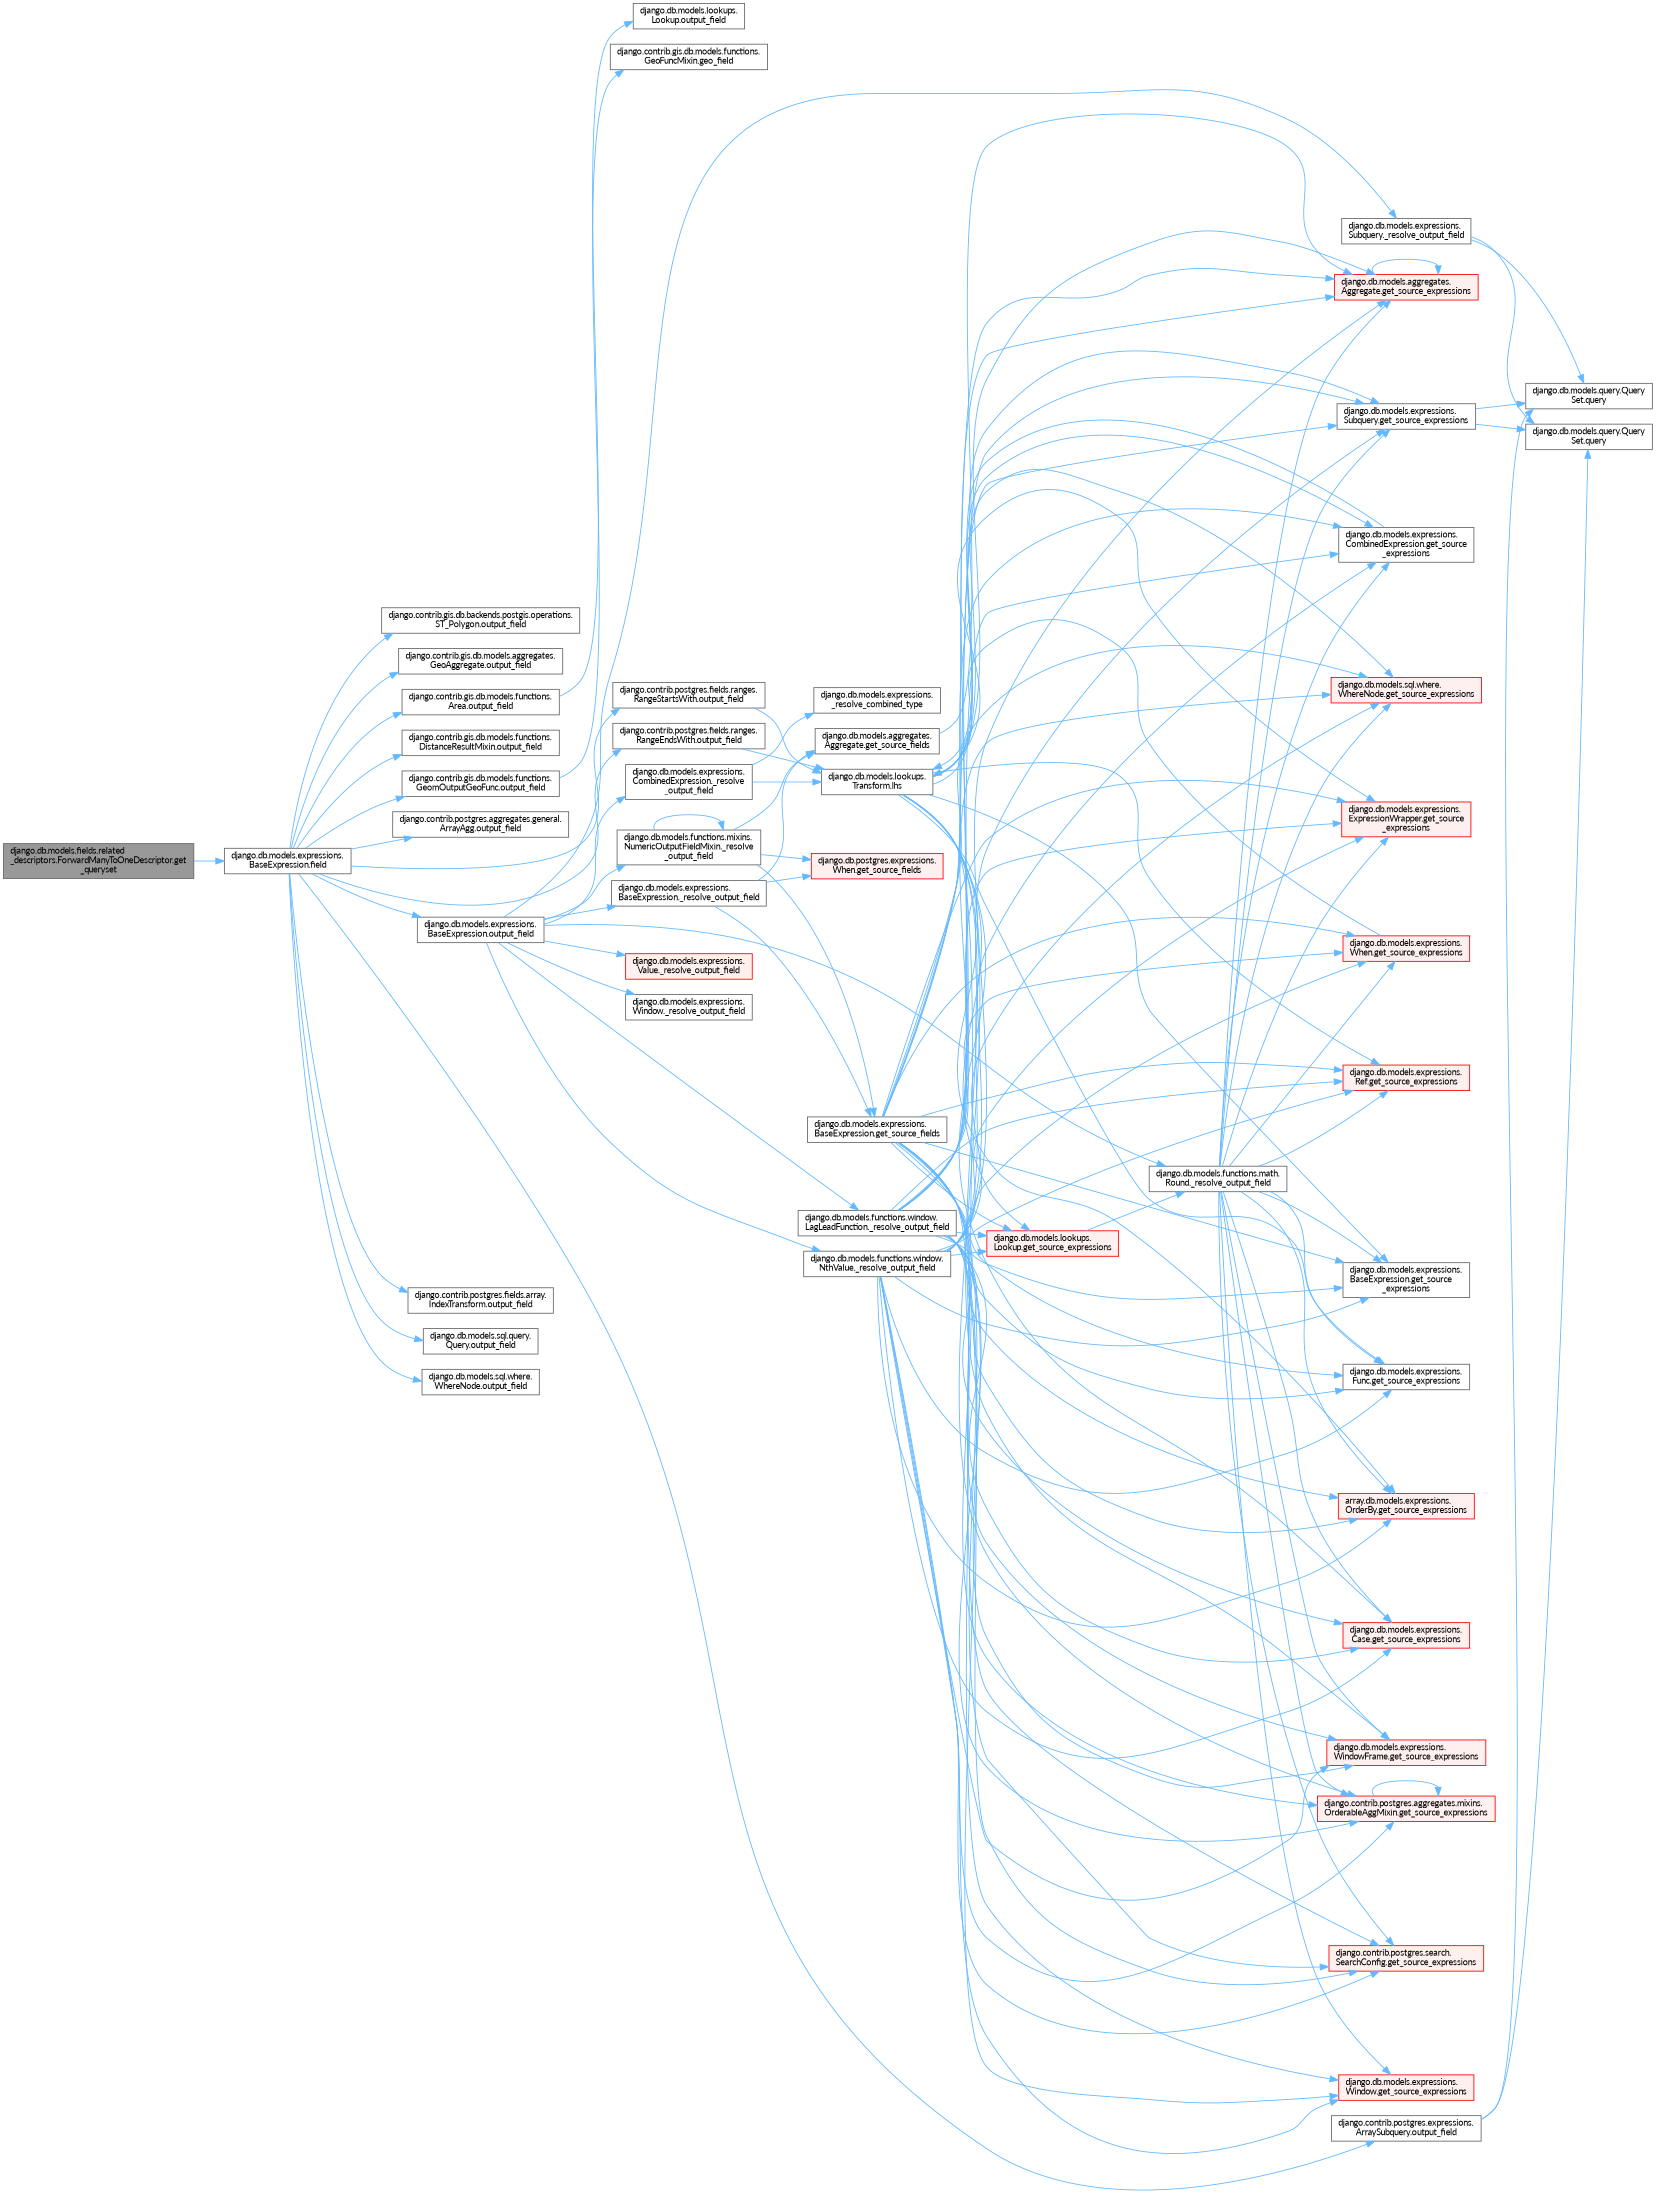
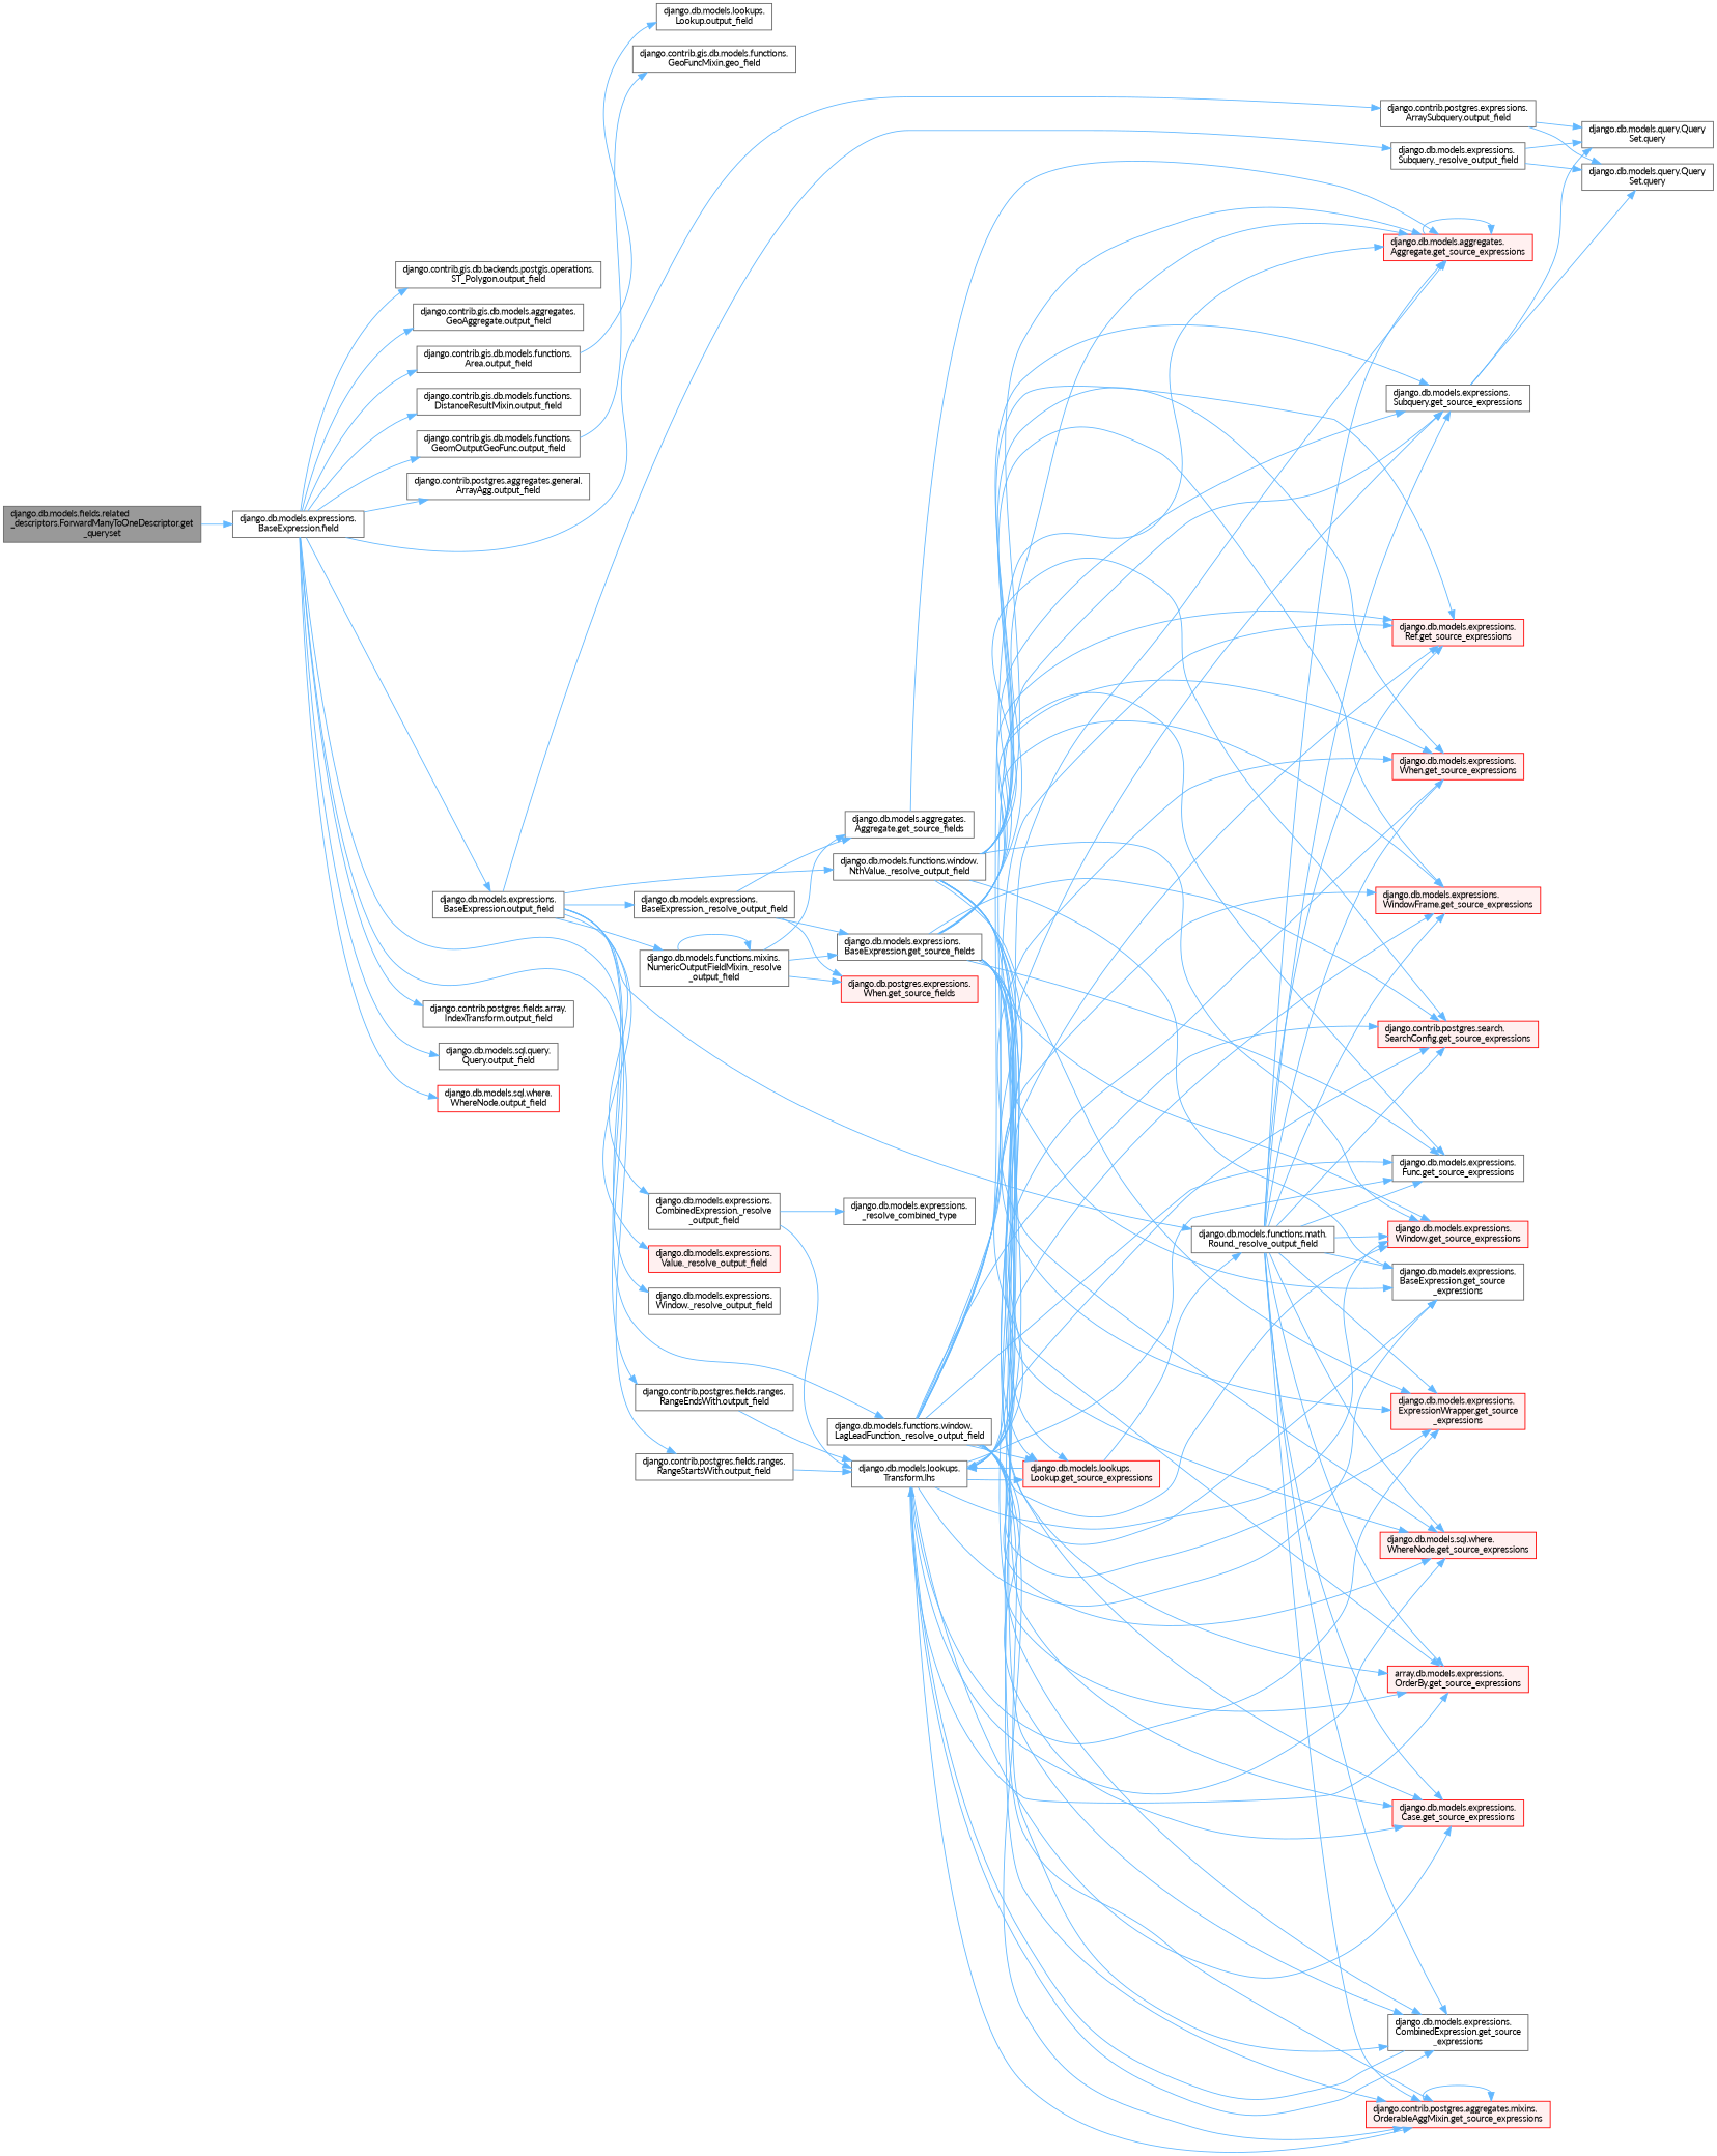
  digraph {
    fontname=Lato
    rankdir=LR
    node [color=grey40 fillcolor=white fontname=Lato fontsize=10 shape=box style=filled]
    edge [color=steelblue1 fontname=Lato fontsize=10 labelfontname=Helvetica labelfontsize=10 style=solid]
    n1 [color=gray40 fillcolor=grey60 fontcolor=black height=0.2 label="django.db.models.fields.related\l_descriptors.ForwardManyToOneDescriptor.get\l_queryset" width=0.4]
    n2 [height=0.2 label="django.db.models.expressions.\lBaseExpression.field" width=0.4]
    n3 [height=0.2 label="django.contrib.gis.db.backends.postgis.operations.\lST_Polygon.output_field" width=0.4]
    n4 [height=0.2 label="django.contrib.gis.db.models.aggregates.\lGeoAggregate.output_field" width=0.4]
    n5 [height=0.2 label="django.contrib.gis.db.models.functions.\lArea.output_field" width=0.4]
    n6 [height=0.2 label="django.contrib.gis.db.models.functions.\lDistanceResultMixin.output_field" width=0.4]
    n7 [height=0.2 label="django.contrib.gis.db.models.functions.\lGeomOutputGeoFunc.output_field" width=0.4]
    n8 [height=0.2 label="django.contrib.postgres.aggregates.general.\lArrayAgg.output_field" width=0.4]
    n9 [height=0.2 label="django.contrib.postgres.expressions.\lArraySubquery.output_field" width=0.4]
    n10 [height=0.2 label="django.contrib.postgres.fields.array.\lIndexTransform.output_field" width=0.4]
    n11 [height=0.2 label="django.contrib.postgres.fields.ranges.\lRangeEndsWith.output_field" width=0.4]
    n12 [height=0.2 label="django.contrib.postgres.fields.ranges.\lRangeStartsWith.output_field" width=0.4]
    n13 [height=0.2 label="django.db.models.expressions.\lBaseExpression.output_field" width=0.4]
    n14 [height=0.2 label="django.db.models.sql.query.\lQuery.output_field" width=0.4]
-   n15 [height=0.2 label="django.db.models.sql.where.\lWhereNode.output_field" width=0.4]
+   n15 [color=red height=0.2 label="django.db.models.sql.where.\lWhereNode.output_field" width=0.4]
    n16 [height=0.2 label="django.db.models.lookups.\lLookup.output_field" width=0.4]
    n17 [height=0.2 label="django.contrib.gis.db.models.functions.\lGeoFuncMixin.geo_field" width=0.4]
    n18 [height=0.2 label="django.db.models.query.Query\lSet.query" width=0.4]
    n19 [height=0.2 label="django.db.models.query.Query\lSet.query" width=0.4]
    n20 [height=0.2 label="django.db.models.lookups.\lTransform.lhs" width=0.4]
    n21 [height=0.2 label="django.db.models.expressions.\lBaseExpression._resolve_output_field" width=0.4]
    n22 [height=0.2 label="django.db.models.expressions.\lCombinedExpression._resolve\l_output_field" width=0.4]
    n23 [height=0.2 label="django.db.models.expressions.\lSubquery._resolve_output_field" width=0.4]
    n24 [color=red fillcolor="#FFF0F0" height=0.2 label="django.db.models.expressions.\lValue._resolve_output_field" width=0.4]
    n25 [height=0.2 label="django.db.models.expressions.\lWindow._resolve_output_field" width=0.4]
    n26 [height=0.2 label="django.db.models.functions.math.\lRound._resolve_output_field" width=0.4]
    n27 [height=0.2 label="django.db.models.functions.mixins.\lNumericOutputFieldMixin._resolve\l_output_field" width=0.4]
    n28 [height=0.2 label="django.db.models.functions.window.\lLagLeadFunction._resolve_output_field" width=0.4]
    n29 [height=0.2 label="django.db.models.functions.window.\lNthValue._resolve_output_field" width=0.4]
    n30 [color=red fillcolor="#FFF0F0" height=0.2 label="django.contrib.postgres.aggregates.mixins.\lOrderableAggMixin.get_source_expressions" width=0.4]
    n31 [color=red fillcolor="#FFF0F0" height=0.2 label="django.contrib.postgres.search.\lSearchConfig.get_source_expressions" width=0.4]
    n32 [color=red fillcolor="#FFF0F0" height=0.2 label="django.db.models.aggregates.\lAggregate.get_source_expressions" width=0.4]
    n33 [height=0.2 label="django.db.models.expressions.\lBaseExpression.get_source\l_expressions" width=0.4]
    n34 [color=red fillcolor="#FFF0F0" height=0.2 label="django.db.models.expressions.\lCase.get_source_expressions" width=0.4]
    n35 [height=0.2 label="django.db.models.expressions.\lCombinedExpression.get_source\l_expressions" width=0.4]
    n36 [color=red fillcolor="#FFF0F0" height=0.2 label="django.db.models.expressions.\lExpressionWrapper.get_source\l_expressions" width=0.4]
    n37 [height=0.2 label="django.db.models.expressions.\lFunc.get_source_expressions" width=0.4]
    n38 [color=red fillcolor="#FFF0F0" height=0.2 label="array.db.models.expressions.\lOrderBy.get_source_expressions" width=0.4]
    n39 [color=red fillcolor="#FFF0F0" height=0.2 label="django.db.models.expressions.\lRef.get_source_expressions" width=0.4]
    n40 [height=0.2 label="django.db.models.expressions.\lSubquery.get_source_expressions" width=0.4]
    n41 [color=red fillcolor="#FFF0F0" height=0.2 label="django.db.models.expressions.\lWindow.get_source_expressions" width=0.4]
    n42 [color=red fillcolor="#FFF0F0" height=0.2 label="django.db.models.expressions.\lWindowFrame.get_source_expressions" width=0.4]
    n43 [color=red fillcolor="#FFF0F0" height=0.2 label="django.db.models.lookups.\lLookup.get_source_expressions" width=0.4]
    n44 [color=red fillcolor="#FFF0F0" height=0.2 label="django.db.models.sql.where.\lWhereNode.get_source_expressions" width=0.4]
    n45 [color=red fillcolor="#FFF0F0" height=0.2 label="django.db.models.expressions.\lWhen.get_source_expressions" width=0.4]
    n46 [height=0.2 label="django.db.models.aggregates.\lAggregate.get_source_fields" width=0.4]
    n47 [height=0.2 label="django.db.models.expressions.\lBaseExpression.get_source_fields" width=0.4]
    n48 [color=red fillcolor="#FFF0F0" height=0.2 label="django.db.postgres.expressions.\lWhen.get_source_fields" width=0.4]
    n49 [height=0.2 label="django.db.models.expressions.\l_resolve_combined_type" width=0.4]
    n1 -> n2
    n2 -> n3
    n2 -> n4
    n2 -> n5
    n2 -> n6
    n2 -> n7
    n2 -> n8
    n2 -> n9
    n2 -> n10
    n2 -> n11
    n2 -> n12
    n2 -> n13
    n2 -> n14
    n2 -> n15
    n5 -> n16
    n7 -> n17
    n9 -> n18
    n9 -> n19
    n11 -> n20
    n12 -> n20
    n13 -> n21
    n13 -> n22
    n13 -> n23
    n13 -> n24
    n13 -> n25
    n13 -> n26
    n13 -> n27
    n13 -> n28
    n13 -> n29
    n20 -> n30
    n20 -> n31
    n20 -> n32
    n20 -> n33
    n20 -> n34
    n20 -> n35
    n20 -> n36
    n20 -> n37
    n20 -> n38
    n20 -> n39
    n20 -> n40
+   n20 -> n41
    n20 -> n42
    n20 -> n43
    n20 -> n44
    n21 -> n46
    n21 -> n47
    n21 -> n48
    n22 -> n20
    n22 -> n49
    n23 -> n18
    n23 -> n19
    n26 -> n30
    n26 -> n31
    n26 -> n32
    n26 -> n33
    n26 -> n34
    n26 -> n35
    n26 -> n36
    n26 -> n37
    n26 -> n38
    n26 -> n39
    n26 -> n40
    n26 -> n41
    n26 -> n42
    n26 -> n44
    n26 -> n45
    n27 -> n27
    n27 -> n46
    n27 -> n47
    n27 -> n48
    n28 -> n30
    n28 -> n31
    n28 -> n32
    n28 -> n33
    n28 -> n34
    n28 -> n35
    n28 -> n36
    n28 -> n37
    n28 -> n38
    n28 -> n39
    n28 -> n40
    n28 -> n41
    n28 -> n42
    n28 -> n43
    n28 -> n44
    n28 -> n45
    n29 -> n30
    n29 -> n31
    n29 -> n32
    n29 -> n33
    n29 -> n34
    n29 -> n35
    n29 -> n36
    n29 -> n37
    n29 -> n38
    n29 -> n39
    n29 -> n40
    n29 -> n41
    n29 -> n42
    n29 -> n43
    n29 -> n44
    n29 -> n45
    n30 -> n30
    n32 -> n32
    n35 -> n20
    n40 -> n18
    n40 -> n19
+   n43 -> n20
    n43 -> n26
    n45 -> n20
    n46 -> n32
    n47 -> n30
    n47 -> n31
    n47 -> n32
    n47 -> n33
    n47 -> n34
    n47 -> n35
    n47 -> n36
    n47 -> n37
    n47 -> n38
    n47 -> n39
    n47 -> n40
    n47 -> n41
    n47 -> n42
    n47 -> n43
    n47 -> n44
    n47 -> n45
  }
